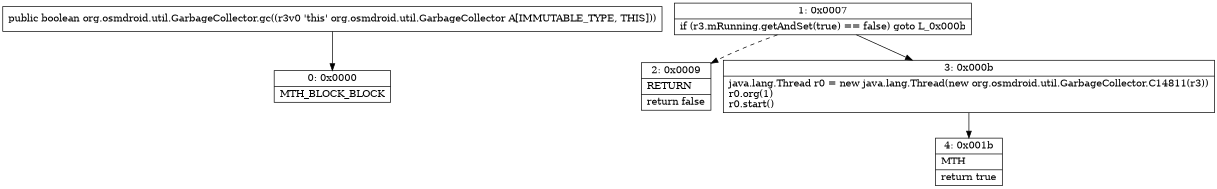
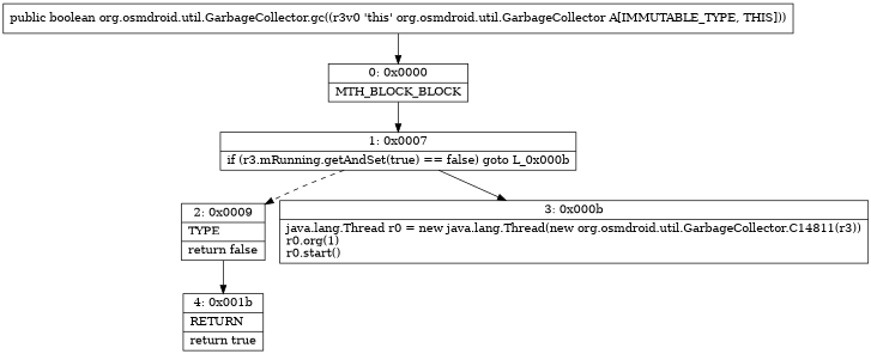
  digraph {
    node [shape=record]
    n1 [label="{0\:\ 0x0000|MTH_BLOCK_BLOCK\l}"]
    n2 [label="{1\:\ 0x0007|if (r3.mRunning.getAndSet(true) == false) goto L_0x000b\l}"]
-   n3 [label="{2\:\ 0x0009|RETURN\l|return false\l}"]
+   n3 [label="{2\:\ 0x0009|TYPE\l|return false\l}"]
    n4 [label="{3\:\ 0x000b|java.lang.Thread r0 = new java.lang.Thread(new org.osmdroid.util.GarbageCollector.C14811(r3))\lr0.org(1)\lr0.start()\l}"]
-   n5 [label="{4\:\ 0x001b|MTH\l|return true\l}"]
+   n5 [label="{4\:\ 0x001b|RETURN\l|return true\l}"]
    n6 [label="{public boolean org.osmdroid.util.GarbageCollector.gc((r3v0 'this' org.osmdroid.util.GarbageCollector A[IMMUTABLE_TYPE, THIS])) }"]
+   n1 -> n2
    n2 -> n3 [style=dashed]
    n2 -> n4
-   n4 -> n5
+   n3 -> n5
    n6 -> n1
  }
